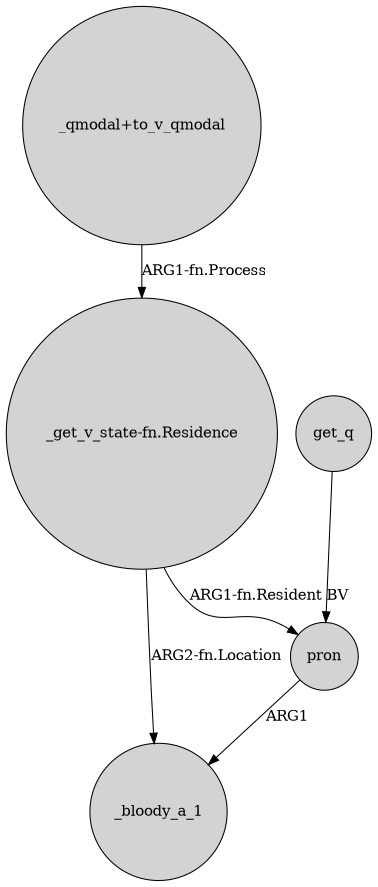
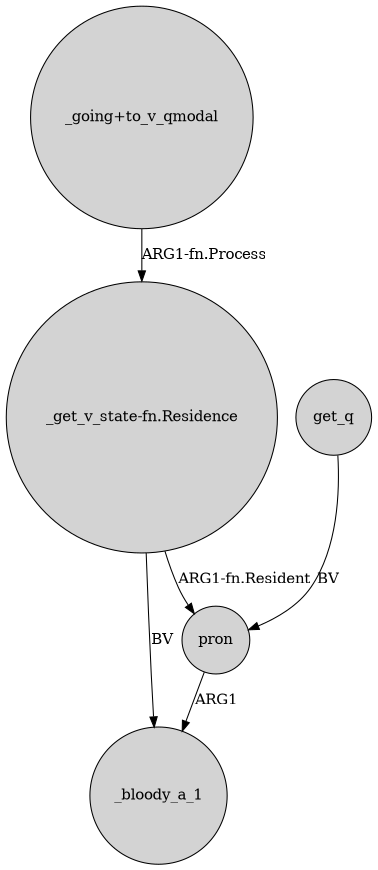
  digraph {
    node [shape=circle style=filled]
-   "_going+to_v_qmodal" [label="_qmodal+to_v_qmodal"]
+   "_going+to_v_qmodal"
    "_get_v_state-fn.Residence"
    _bloody_a_1
    pron
    n5 [label=get_q]
    "_going+to_v_qmodal" -> "_get_v_state-fn.Residence" [label="ARG1-fn.Process"]
-   "_get_v_state-fn.Residence" -> _bloody_a_1 [label="ARG2-fn.Location"]
+   "_get_v_state-fn.Residence" -> _bloody_a_1 [label=BV]
    "_get_v_state-fn.Residence" -> pron [label="ARG1-fn.Resident"]
    pron -> _bloody_a_1 [label=ARG1]
    n5 -> pron [label=BV]
  }
